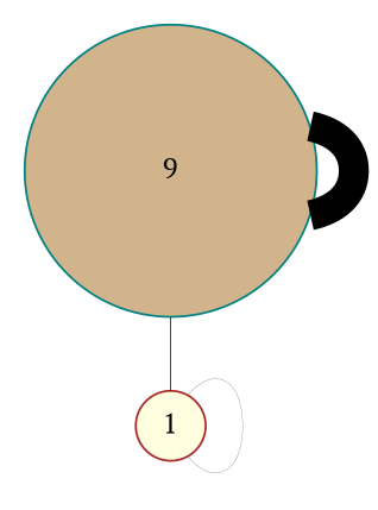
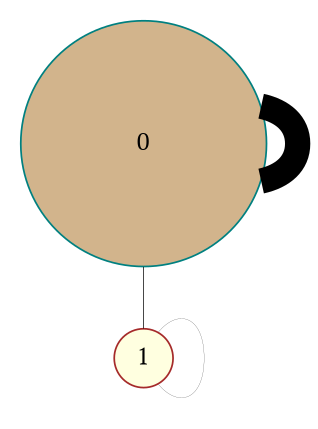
  graph {
    fontname="PT Serif"
    node [style=filled shape=circle fontname="PT Serif"]
    edge [fontname="PT Serif"]
-   0 [fillcolor=tan height=1.97723767468 width=1.97723767468 color=teal label=9]
+   0 [fillcolor=tan height=1.97723767468 width=1.97723767468 color=teal]
    1 [fillcolor=lightyellow height=0.300883993973 width=0.300883993973 color=brown]
    0 -- 0 [penwidth=14.6099200991]
    0 -- 1 [penwidth=0.419710426924]
    1 -- 1 [penwidth=0.0999310540296]
  }
